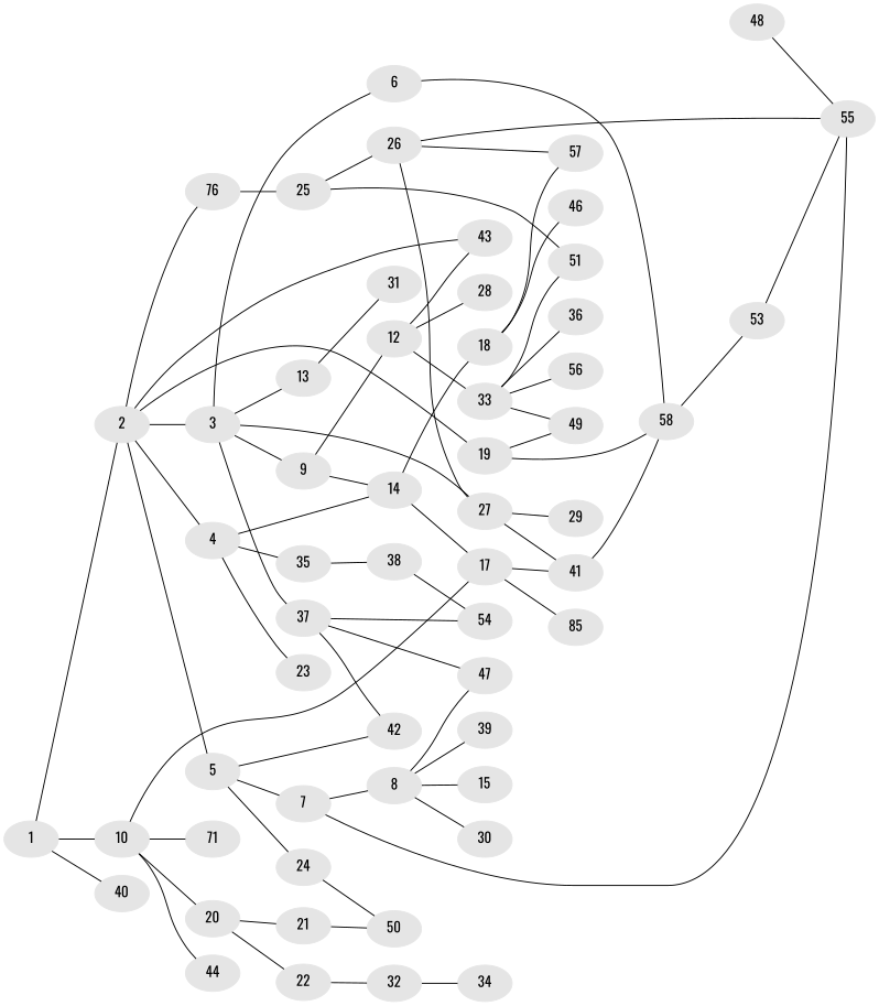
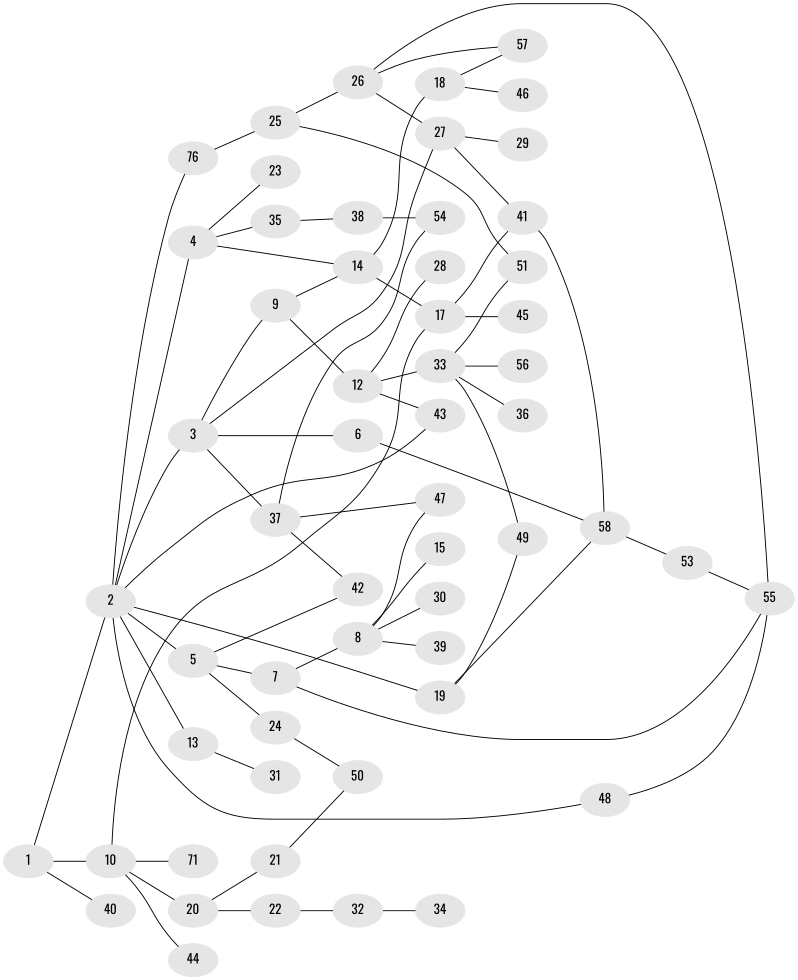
  graph {
    fontname=Oswald
    rankdir=LR
    node [color=gray90 fontname=Oswald style=filled]
    edge [fontname=Oswald]
    1
    2
    10
    40
    3
    4
    5
    n8 [label=76]
    19
    43
    48
    n12 [label=71]
    17
    20
    44
    21
    50
    6
    9
    13
    27
    37
    14
    23
    35
    7
    24
    42
    25
    n30 [label=58]
    49
    55
    12
    31
    41
    29
    47
    54
    18
    38
    8
    53
    15
    30
    39
    28
    33
-   45 [label=85]
+   45
    22
    51
    36
    56
    46
    57
    26
    32
    34
    1 -- 2
    1 -- 10
    1 -- 40
    2 -- 3
    2 -- 4
    2 -- 5
    2 -- n8
    2 -- 19
    2 -- 43
+   2 -- 48
    10 -- n12
    10 -- 17
    10 -- 20
    10 -- 44
    3 -- 6
    3 -- 9
-   3 -- 13
+   2 -- 13
    3 -- 27
    3 -- 37
    4 -- 14
    4 -- 23
    4 -- 35
    5 -- 7
    5 -- 24
    5 -- 42
    n8 -- 25
    19 -- n30
    19 -- 49
    48 -- 55
    17 -- 41
    17 -- 45
    20 -- 21
    20 -- 22
    21 -- 50
    6 -- n30
    9 -- 14
    9 -- 12
    13 -- 31
    27 -- 41
    27 -- 29
    37 -- 42
    37 -- 47
    37 -- 54
    14 -- 17
    14 -- 18
    35 -- 38
    7 -- 55
    7 -- 8
    24 -- 50
    25 -- 51
    25 -- 26
    n30 -- 53
    12 -- 43
    12 -- 28
    12 -- 33
    41 -- n30
    18 -- 46
    18 -- 57
    38 -- 54
    8 -- 47
    8 -- 15
    8 -- 30
    8 -- 39
    53 -- 55
    33 -- 49
    33 -- 51
    33 -- 36
    33 -- 56
    22 -- 32
    26 -- 27
    26 -- 55
    26 -- 57
    32 -- 34
  }
